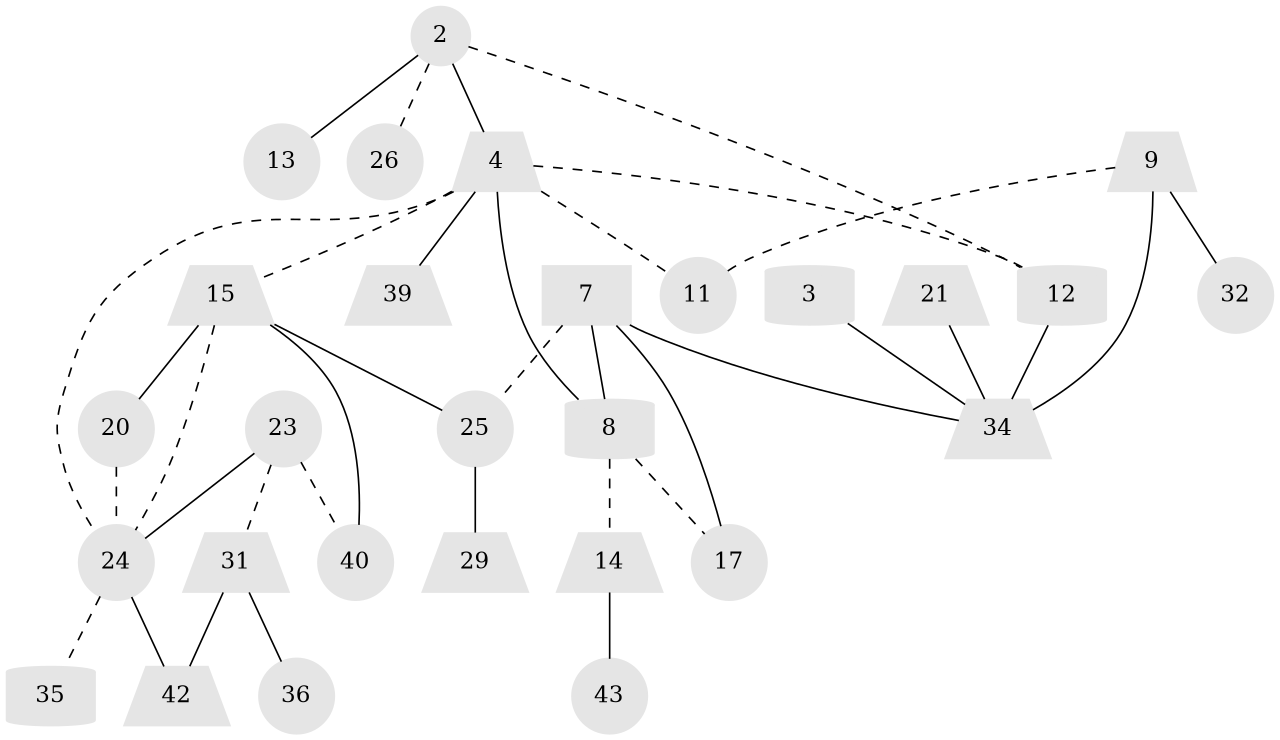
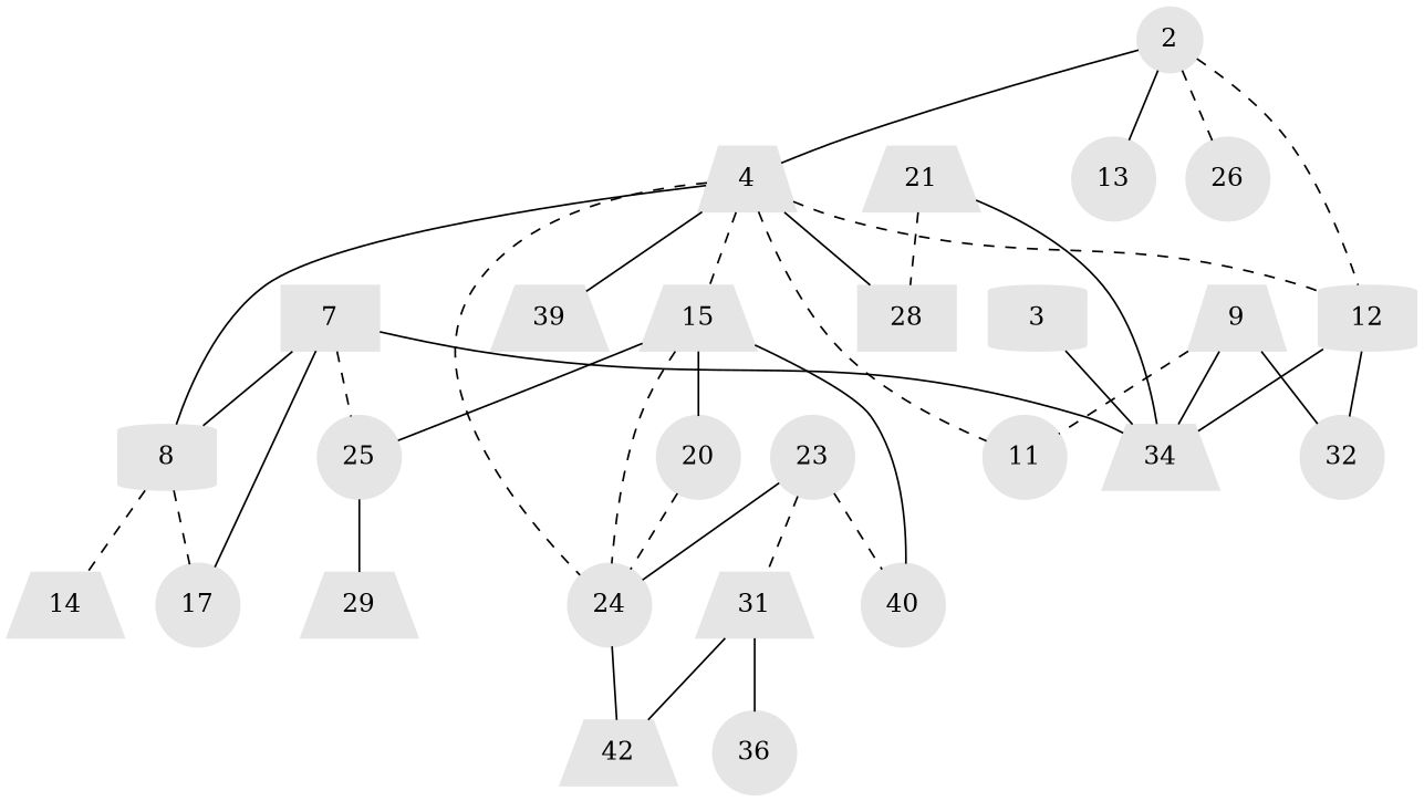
  graph {
    node [color=gray90 shape=circle style=filled]
    edge [style=solid weight=1.0]
    4 [shape=trapezium]
    2
    12 [shape=cylinder]
    13
    26
    8 [shape=cylinder]
    11
    15 [shape=trapezium]
    24
+   28 [shape=box]
    39 [shape=trapezium]
    34 [shape=trapezium]
    32
    3 [shape=cylinder]
    17
    14 [shape=trapezium]
    25
    20
    40
    42 [shape=trapezium]
-   35 [shape=cylinder]
    7 [shape=box]
    29 [shape=trapezium]
-   43
    9 [shape=trapezium]
    21 [shape=trapezium]
    23
    31 [shape=trapezium]
    36
    4 -- 12 [style=dashed]
    4 -- 8
    4 -- 11 [style=dashed]
    4 -- 15 [style=dashed]
    4 -- 24 [style=dashed]
+   4 -- 28
    4 -- 39
    2 -- 4
    2 -- 12 [style=dashed]
    2 -- 13
    2 -- 26 [style=dashed]
    12 -- 34 [weight=2.0]
+   12 -- 32
    8 -- 17 [style=dashed weight=2.0]
    8 -- 14 [style=dashed]
    15 -- 24 [style=dashed weight=2.0]
    15 -- 25
    15 -- 20
    15 -- 40
    24 -- 42
-   24 -- 35 [style=dashed]
    3 -- 34
-   14 -- 43
    25 -- 29 [weight=2.0]
    20 -- 24 [style=dashed]
    7 -- 8
    7 -- 34
    7 -- 17
    7 -- 25 [style=dashed]
    9 -- 11 [style=dashed]
    9 -- 34
    9 -- 32
+   21 -- 28 [style=dashed]
    21 -- 34
    23 -- 24
    23 -- 40 [style=dashed]
    23 -- 31 [style=dashed]
    31 -- 42
    31 -- 36
  }
